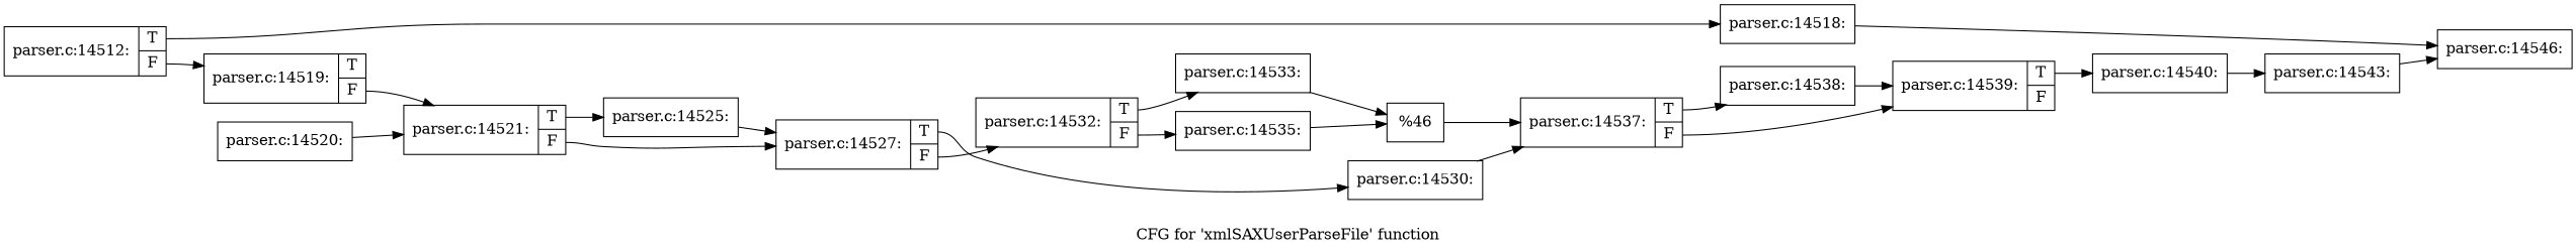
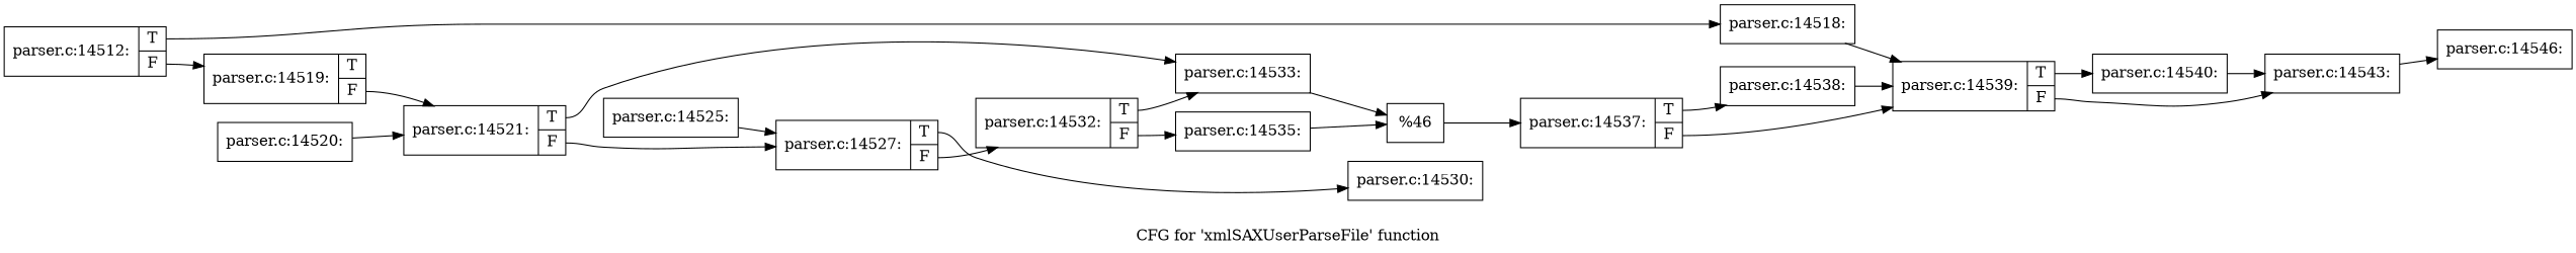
  digraph {
    label="CFG for 'xmlSAXUserParseFile' function"
    rankdir=LR
    node [shape=record]
    n1 [label="{parser.c:14512:|{<s0>T|<s1>F}}"]
    n2 [label="{parser.c:14518:}"]
    n3 [label="{parser.c:14519:|{<s0>T|<s1>F}}"]
    n4 [label="{parser.c:14546:}"]
    n5 [label="{parser.c:14521:|{<s0>T|<s1>F}}"]
    n6 [label="{parser.c:14520:}"]
    n7 [label="{parser.c:14525:}"]
    n8 [label="{parser.c:14527:|{<s0>T|<s1>F}}"]
    n9 [label="{parser.c:14530:}"]
    n10 [label="{parser.c:14532:|{<s0>T|<s1>F}}"]
    n11 [label="{parser.c:14537:|{<s0>T|<s1>F}}"]
    n12 [label="{parser.c:14533:}"]
    n13 [label="{parser.c:14535:}"]
    n14 [label="{parser.c:14538:}"]
    n15 [label="{parser.c:14539:|{<s0>T|<s1>F}}"]
    n16 [label="{%46}"]
    n17 [label="{parser.c:14540:}"]
    n18 [label="{parser.c:14543:}"]
    n1 -> n2 [tailport=s0]
    n1 -> n3 [tailport=s1]
-   n2 -> n4
+   n2 -> n15
    n3 -> n5 [tailport=s1]
-   n5 -> n7 [tailport=s0]
+   n5 -> n12 [tailport=s0]
    n5 -> n8 [tailport=s1]
    n6 -> n5
    n7 -> n8
    n8 -> n9 [tailport=s0]
    n8 -> n10 [tailport=s1]
-   n9 -> n11
    n10 -> n12 [tailport=s0]
    n10 -> n13 [tailport=s1]
    n11 -> n14 [tailport=s0]
    n11 -> n15 [tailport=s1]
    n12 -> n16
    n13 -> n16
    n14 -> n15
    n15 -> n17 [tailport=s0]
+   n15 -> n18 [tailport=s1]
    n16 -> n11
    n17 -> n18
    n18 -> n4
  }
